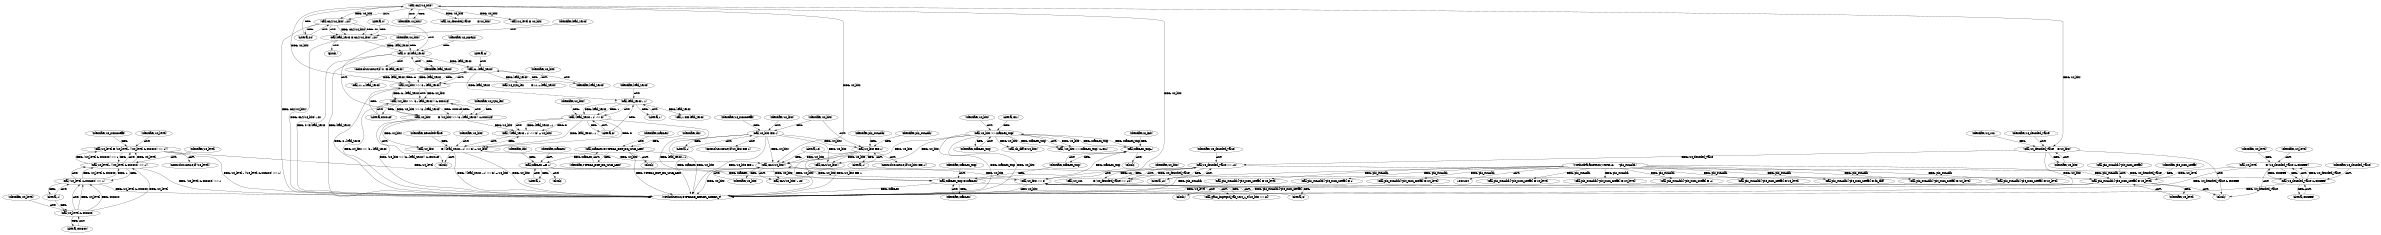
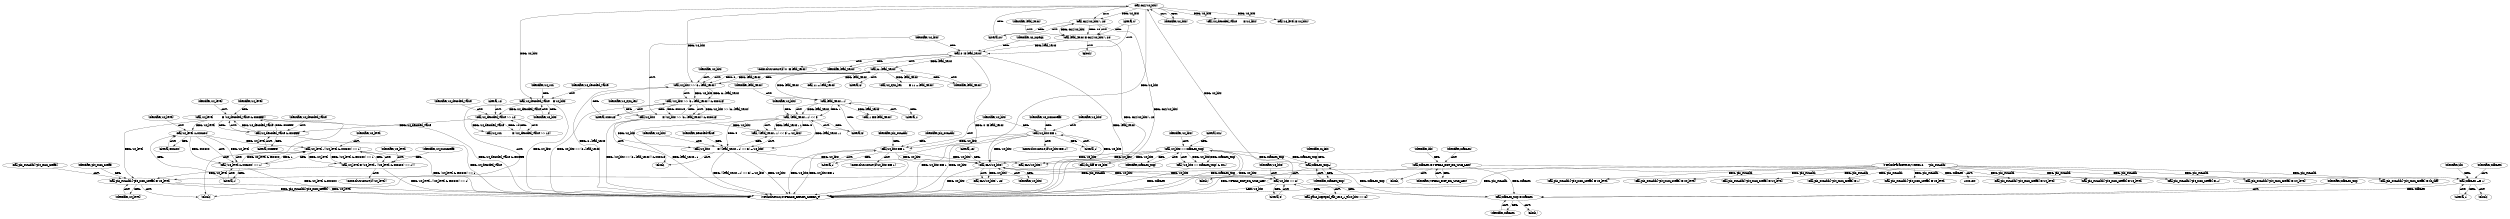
  digraph {
    n1 [label="(Call,pi2_outAddr[*pi4_num_coeffs] = u4_level)"]
    n2 [label="(Block,)"]
    n3 [label="(Identifier,u4_level)"]
    n4 [label="(MethodReturn,IMPEG2D_ERROR_CODES_T)"]
    n5 [label="(Call,u4_level = (u4_level - ((u4_level & 0x0800) << 1)))"]
    n6 [label="(Call,u4_level - ((u4_level & 0x0800) << 1))"]
    n7 [label="(ControlStructure,if (u4_level))"]
    n8 [label="(Call,(u4_level & 0x0800) << 1)"]
    n9 [label="(Literal,1)"]
    n10 [label="(Call,u4_level & 0x0800)"]
    n11 [label="(Literal,0x0800)"]
    n12 [label="(Call,u4_level           = (u4_decoded_value & 0x0FFF))"]
    n13 [label="(Call,u4_decoded_value & 0x0FFF)"]
    n14 [label="(Literal,0x0FFF)"]
    n15 [label="(Call,u4_decoded_value >> 12)"]
    n16 [label="(Literal,12)"]
    n17 [label="(Call,u4_run             = (u4_decoded_value >> 12))"]
    n18 [label="(Call,u4_decoded_value    = u4_bits)"]
    n19 [label="(Identifier,u4_bits)"]
    n20 [label="(Call,CLZ(u4_bits))"]
    n21 [label="(Call,CLZ(u4_bits))"]
    n22 [label="(Call,CLZ(u4_bits) - 20)"]
    n23 [label="(Call,u4_bits >> (6 - lead_zeros))"]
    n24 [label="(Identifier,u4_bits)"]
    n25 [label="(Call,u4_decoded_value        = u4_bits)"]
    n26 [label="(Call,u4_level = u4_bits)"]
    n27 [label="(Call,u4_bits >> 8)"]
    n28 [label="(Identifier,u4_bits)"]
    n29 [label="(Call,CLZ(u4_bits) - 15)"]
    n30 [label="(Call,lead_zeros = CLZ(u4_bits) - 20)"]
    n31 [label="(Literal,20)"]
    n32 [label="(Call,6 - lead_zeros)"]
    n33 [label="(Call,(u4_bits >> (6 - lead_zeros)) & 0x001F)"]
    n34 [label="(Literal,8)"]
    n35 [label="(Call,gau2_impeg2d_tab_zero_1_9[u4_bits >> 8])"]
    n36 [label="(Call,u4_bits         = ((lead_zeros - 1) << 5) + u4_bits)"]
    n37 [label="(Block,)"]
    n38 [label="(Call,((lead_zeros - 1) << 5) + u4_bits)"]
    n39 [label="(Call,(lead_zeros - 1) << 5)"]
    n40 [label="(Literal,5)"]
    n41 [label="(Call,lead_zeros - 1)"]
    n42 [label="(Call,1 == lead_zeros)"]
    n43 [label="(Literal,1)"]
    n44 [label="(Call,u4_sym_len         = 11 + lead_zeros)"]
    n45 [label="(Identifier,lead_zeros)"]
    n46 [label="(Call,11 + lead_zeros)"]
    n47 [label="(Call,0 != lead_zeros)"]
    n48 [label="(ControlStructure,if (0 != lead_zeros))"]
    n49 [label="(Identifier,lead_zeros)"]
    n50 [label="(Block,)"]
    n51 [label="(Call,u4_bits         = (u4_bits >> (6 - lead_zeros)) & 0x001F)"]
    n52 [label="(Literal,0x001F)"]
    n53 [label="(Call,u4_bits >> maxLen_tmp)"]
    n54 [label="(Call,maxLen_tmp--)"]
    n55 [label="(Identifier,maxLen_tmp)"]
    n56 [label="(Call,dc_diff = u4_bits)"]
    n57 [label="(Call,(u4_bits >> maxLen_tmp) & 0x1)"]
    n58 [label="(Call,CLZ(u4_bits))"]
    n59 [label="(Block,)"]
    n60 [label="(Identifier,maxLen_tmp)"]
    n61 [label="(Call,maxLen_tmp = maxLen)"]
    n62 [label="(Identifier,maxLen)"]
    n63 [label="(Block,)"]
    n64 [label="(Call,maxLen = MPEG2_DCT_DC_SIZE_LEN)"]
    n65 [label="(Call,maxLen += 1)"]
    n66 [label="(Block,)"]
    n67 [label="(Identifier,MPEG2_DCT_DC_SIZE_LEN)"]
    n68 [label="(Block,)"]
    n69 [label="(Literal,1)"]
    n70 [label="(Call,u4_bits == 1)"]
    n71 [label="(Literal,1)"]
    n72 [label="(ControlStructure,if(u4_bits == 1))"]
    n73 [label="(Call,u4_bits == 1)"]
    n74 [label="(Literal,1)"]
    n75 [label="(ControlStructure,if(u4_bits == 1))"]
    n76 [label="(MethodParameterIn,WORD16      *pi2_outAddr)"]
    n77 [label="(Call,pi2_outAddr[*pi4_num_coeffs] = u4_level)"]
    n78 [label="(Call,pi2_outAddr[*pi4_num_coeffs] = u4_level)"]
    n79 [label="(Call,pi2_outAddr[*pi4_num_coeffs] = -1)"]
    n80 [label="(Call,pi2_outAddr[*pi4_num_coeffs] = u4_level)"]
    n81 [label="(Call,pi2_outAddr[*pi4_num_coeffs] = dc_diff)"]
    n82 [label="(Call,pi2_outAddr[*pi4_num_coeffs] = u4_level)"]
    n83 [label="(Call,pi2_outAddr[*pi4_num_coeffs] = u4_level)"]
    n84 [label="(Call,pi2_outAddr[*pi4_num_coeffs] = u4_level)"]
    n85 [label="(Call,pi2_outAddr[*pi4_num_coeffs] = 1)"]
    n86 [label="(Call,pi2_outAddr[*pi4_num_coeffs] = u4_level)"]
    1000154
    n88 [label="(Identifier,pi2_outAddr)"]
    n89 [label="(Identifier,u4_numCoeffs)"]
    n90 [label="(Identifier,idx)"]
    n91 [label="(Identifier,u4_bits)"]
    n92 [label="(Identifier,u4_bits)"]
    n93 [label="(Identifier,u4_bits)"]
    n94 [label="(Identifier,u4_bits)"]
    n95 [label="(Literal,0)"]
    n96 [label="(Identifier,u4_level)"]
    n97 [label="(Identifier,u4_bits)"]
    n98 [label="(Identifier,maxLen_tmp)"]
    n99 [label="(Literal,15)"]
    n100 [label="(Identifier,lead_zeros)"]
    n101 [label="(Identifier,pi2_outAddr)"]
    n102 [label="(Literal,6)"]
    n103 [label="(Identifier,idx)"]
    n104 [label="(Call,pi2_outAddr[*pi4_num_coeffs])"]
    n105 [label="(Identifier,maxLen)"]
    n106 [label="(Identifier,u4_level)"]
    n107 [label="(Identifier,u4_bits)"]
    n108 [label="(Identifier,u4_sym_len)"]
    n109 [label="(Identifier,u4_run)"]
    n110 [label="(Identifier,u4_decoded_value)"]
    n111 [label="(Identifier,pi4_num_coeffs)"]
    n112 [label="(Identifier,DecodedValue)"]
    n113 [label="(Identifier,u4_level)"]
    n114 [label="(Identifier,m_iBit)"]
    n115 [label="(Identifier,u4_level)"]
    n116 [label="(Identifier,u4_bits)"]
    n117 [label="(Literal,0x1)"]
    n118 [label="(Identifier,u4_decoded_value)"]
    n119 [label="(Identifier,u4_level)"]
    n120 [label="(Identifier,u4_numCoeffs)"]
    n121 [label="(Identifier,lead_zeros)"]
    n122 [label="(Identifier,u2_mpeg2)"]
    n123 [label="(Identifier,maxLen)"]
    n124 [label="(Identifier,u4_decoded_value)"]
    n125 [label="(Identifier,u4_bits)"]
    n1 -> n2 [label="AST: "]
    n1 -> n3 [label="CFG: "]
    n1 -> n4 [label="DDG: pi2_outAddr[*pi4_num_coeffs]"]
    n1 -> n4 [label="DDG: u4_level"]
    n3 -> n1 [label="AST: "]
    n5 -> n1 [label="DDG: u4_level"]
    n5 -> n4 [label="DDG: u4_level - ((u4_level & 0x0800) << 1)"]
    n5 -> n6 [label="CFG: "]
    n5 -> n7 [label="AST: "]
    n6 -> n4 [label="DDG: (u4_level & 0x0800) << 1"]
    n6 -> n5 [label="AST: "]
    n6 -> n5 [label="DDG: u4_level"]
    n6 -> n5 [label="DDG: (u4_level & 0x0800) << 1"]
    n6 -> n8 [label="CFG: "]
    n8 -> n4 [label="DDG: u4_level & 0x0800"]
    n8 -> n6 [label="AST: "]
    n8 -> n6 [label="DDG: u4_level & 0x0800"]
    n8 -> n6 [label="DDG: 1"]
    n8 -> n9 [label="CFG: "]
    n9 -> n8 [label="AST: "]
    n9 -> n10 [label="CFG: "]
    n10 -> n6 [label="DDG: u4_level"]
    n10 -> n8 [label="AST: "]
    n10 -> n8 [label="DDG: u4_level"]
    n10 -> n8 [label="DDG: 0x0800"]
    n10 -> n11 [label="CFG: "]
    n11 -> n10 [label="AST: "]
    n12 -> n1 [label="DDG: u4_level"]
    n12 -> n2 [label="AST: "]
    n12 -> n4 [label="DDG: u4_decoded_value & 0x0FFF"]
+   n12 -> n10 [label="DDG: u4_level"]
    n12 -> n13 [label="CFG: "]
    n13 -> n4 [label="DDG: u4_decoded_value"]
    n13 -> n12 [label="AST: "]
    n13 -> n12 [label="DDG: u4_decoded_value"]
    n13 -> n12 [label="DDG: 0x0FFF"]
    n13 -> n14 [label="CFG: "]
    n14 -> n13 [label="AST: "]
    n15 -> n13 [label="DDG: u4_decoded_value"]
-   n15 -> n16 [label="CFG: "]
    n15 -> n17 [label="AST: "]
    n15 -> n17 [label="DDG: u4_decoded_value"]
    n15 -> n17 [label="DDG: 12"]
    n16 -> n15 [label="AST: "]
    n17 -> n15 [label="CFG: "]
    n18 -> n2 [label="AST: "]
    n18 -> n4 [label="DDG: u4_bits"]
    n18 -> n15 [label="DDG: u4_decoded_value"]
    n18 -> n19 [label="CFG: "]
    n19 -> n18 [label="AST: "]
    n20 -> n18 [label="DDG: u4_bits"]
    n20 -> n21 [label="DDG: u4_bits"]
    n20 -> n22 [label="AST: "]
    n20 -> n22 [label="DDG: u4_bits"]
    n20 -> n23 [label="DDG: u4_bits"]
    n20 -> n24 [label="CFG: "]
    n20 -> n25 [label="DDG: u4_bits"]
    n20 -> n26 [label="DDG: u4_bits"]
    n21 -> n4 [label="DDG: u4_bits"]
    n21 -> n27 [label="DDG: u4_bits"]
    n21 -> n28 [label="CFG: "]
    n21 -> n29 [label="AST: "]
    n21 -> n29 [label="DDG: u4_bits"]
    n22 -> n4 [label="DDG: CLZ(u4_bits)"]
    n22 -> n30 [label="AST: "]
    n22 -> n30 [label="DDG: CLZ(u4_bits)"]
    n22 -> n30 [label="DDG: 20"]
    n22 -> n31 [label="CFG: "]
    n23 -> n4 [label="DDG: 6 - lead_zeros"]
    n23 -> n32 [label="CFG: "]
    n23 -> n33 [label="AST: "]
    n23 -> n33 [label="DDG: u4_bits"]
    n23 -> n33 [label="DDG: 6 - lead_zeros"]
    n24 -> n20 [label="AST: "]
    n27 -> n4 [label="LEN: u4_bits"]
    n27 -> n20 [label="DDG: u4_bits"]
    n27 -> n21 [label="DDG: u4_bits"]
    n27 -> n34 [label="CFG: "]
    n27 -> n35 [label="AST: "]
    n28 -> n21 [label="AST: "]
    n30 -> n4 [label="DDG: CLZ(u4_bits) - 20"]
    n30 -> n47 [label="DDG: lead_zeros"]
    n30 -> n50 [label="AST: "]
    n31 -> n20 [label="CFG: "]
    n31 -> n22 [label="AST: "]
    n32 -> n23 [label="AST: "]
    n32 -> n23 [label="DDG: 6"]
    n32 -> n23 [label="DDG: lead_zeros"]
    n32 -> n41 [label="DDG: lead_zeros"]
    n32 -> n44 [label="DDG: lead_zeros"]
    n32 -> n45 [label="CFG: "]
    n32 -> n46 [label="DDG: lead_zeros"]
    n33 -> n4 [label="DDG: u4_bits >> (6 - lead_zeros)"]
    n33 -> n51 [label="AST: "]
    n33 -> n51 [label="DDG: u4_bits >> (6 - lead_zeros)"]
    n33 -> n51 [label="DDG: 0x001F"]
    n33 -> n52 [label="CFG: "]
    n34 -> n27 [label="AST: "]
    n35 -> n27 [label="CFG: "]
    n36 -> n4 [label="DDG: u4_bits"]
    n36 -> n4 [label="DDG: ((lead_zeros - 1) << 5) + u4_bits"]
    n36 -> n21 [label="DDG: u4_bits"]
    n36 -> n37 [label="AST: "]
    n36 -> n38 [label="CFG: "]
    n38 -> n36 [label="AST: "]
    n39 -> n4 [label="DDG: lead_zeros - 1"]
    n39 -> n36 [label="DDG: lead_zeros - 1"]
    n39 -> n36 [label="DDG: 5"]
    n39 -> n38 [label="AST: "]
    n39 -> n38 [label="DDG: lead_zeros - 1"]
    n39 -> n38 [label="DDG: 5"]
    n39 -> n40 [label="CFG: "]
    n40 -> n39 [label="AST: "]
    n40 -> n41 [label="CFG: "]
    n41 -> n39 [label="AST: "]
    n41 -> n39 [label="DDG: lead_zeros"]
    n41 -> n39 [label="DDG: 1"]
    n41 -> n42 [label="DDG: lead_zeros"]
    n41 -> n43 [label="CFG: "]
    n43 -> n41 [label="AST: "]
    n45 -> n32 [label="AST: "]
    n47 -> n4 [label="DDG: 0 != lead_zeros"]
    n47 -> n4 [label="DDG: lead_zeros"]
    n47 -> n32 [label="DDG: lead_zeros"]
    n47 -> n48 [label="AST: "]
    n47 -> n49 [label="CFG: "]
    n49 -> n47 [label="AST: "]
    n51 -> n4 [label="DDG: (u4_bits >> (6 - lead_zeros)) & 0x001F"]
    n51 -> n33 [label="CFG: "]
    n51 -> n36 [label="DDG: u4_bits"]
    n51 -> n37 [label="AST: "]
    n51 -> n38 [label="DDG: u4_bits"]
    n52 -> n23 [label="CFG: "]
    n52 -> n33 [label="AST: "]
    n53 -> n4 [label="DDG: maxLen_tmp"]
    n53 -> n4 [label="DDG: u4_bits"]
    n53 -> n21 [label="DDG: u4_bits"]
    n53 -> n54 [label="DDG: maxLen_tmp"]
    n53 -> n55 [label="CFG: "]
    n53 -> n56 [label="DDG: u4_bits"]
    n53 -> n57 [label="AST: "]
    n53 -> n57 [label="DDG: u4_bits"]
    n53 -> n57 [label="DDG: maxLen_tmp"]
    n53 -> n58 [label="DDG: u4_bits"]
    n54 -> n53 [label="DDG: maxLen_tmp"]
    n54 -> n59 [label="AST: "]
    n54 -> n60 [label="CFG: "]
    n55 -> n53 [label="AST: "]
    n60 -> n54 [label="AST: "]
    n60 -> n61 [label="CFG: "]
-   n61 -> n4 [label="DDG: maxLen"]
+   n57 -> n4 [label="DDG: maxLen"]
    n61 -> n54 [label="DDG: maxLen_tmp"]
    n61 -> n62 [label="CFG: "]
    n61 -> n63 [label="AST: "]
    n62 -> n61 [label="AST: "]
    n64 -> n4 [label="DDG: MPEG2_DCT_DC_SIZE_LEN"]
    n64 -> n61 [label="DDG: maxLen"]
    n64 -> n65 [label="DDG: maxLen"]
    n64 -> n66 [label="AST: "]
    n64 -> n67 [label="CFG: "]
    n65 -> n61 [label="DDG: maxLen"]
    n65 -> n68 [label="AST: "]
    n65 -> n69 [label="CFG: "]
    n67 -> n64 [label="AST: "]
    n69 -> n65 [label="AST: "]
    n70 -> n4 [label="DDG: u4_bits"]
    n70 -> n4 [label="DDG: u4_bits == 1"]
    n70 -> n21 [label="DDG: u4_bits"]
    n70 -> n58 [label="DDG: u4_bits"]
    n70 -> n71 [label="CFG: "]
    n70 -> n72 [label="AST: "]
    n71 -> n70 [label="AST: "]
    n73 -> n4 [label="DDG: u4_bits == 1"]
    n73 -> n4 [label="DDG: u4_bits"]
    n73 -> n21 [label="DDG: u4_bits"]
    n73 -> n58 [label="DDG: u4_bits"]
    n73 -> n70 [label="DDG: u4_bits"]
    n73 -> n74 [label="CFG: "]
    n73 -> n75 [label="AST: "]
    n74 -> n73 [label="AST: "]
    n76 -> n1 [label="DDG: pi2_outAddr"]
    n76 -> n4 [label="DDG: pi2_outAddr"]
    n76 -> n77 [label="DDG: pi2_outAddr"]
    n76 -> n78 [label="DDG: pi2_outAddr"]
    n76 -> n79 [label="DDG: pi2_outAddr"]
    n76 -> n80 [label="DDG: pi2_outAddr"]
    n76 -> n81 [label="DDG: pi2_outAddr"]
    n76 -> n82 [label="DDG: pi2_outAddr"]
    n76 -> n83 [label="DDG: pi2_outAddr"]
    n76 -> n84 [label="DDG: pi2_outAddr"]
    n76 -> n85 [label="DDG: pi2_outAddr"]
    n76 -> n86 [label="DDG: pi2_outAddr"]
    n76 -> 1000154 [label="AST: "]
    n88 -> n70 [label="CFG: "]
    n89 -> n73 [label="CFG: "]
    n90 -> n65 [label="CFG: "]
    n91 -> n53 [label="AST: "]
    n92 -> n23 [label="AST: "]
    n93 -> n73 [label="AST: "]
    n94 -> n70 [label="AST: "]
    n94 -> n73 [label="CFG: "]
    n95 -> n30 [label="CFG: "]
    n95 -> n47 [label="AST: "]
    n96 -> n6 [label="AST: "]
    n97 -> n39 [label="CFG: "]
    n98 -> n61 [label="AST: "]
    n99 -> n21 [label="CFG: "]
    n100 -> n30 [label="AST: "]
    n101 -> n70 [label="CFG: "]
-   n102 -> n32 [label="AST: "]
+   n32 -> n102 [label="AST: "]
    n103 -> n64 [label="CFG: "]
    n104 -> n1 [label="AST: "]
    n105 -> n64 [label="AST: "]
    n106 -> n12 [label="AST: "]
    n107 -> n27 [label="AST: "]
    n108 -> n51 [label="CFG: "]
    n109 -> n18 [label="CFG: "]
    n110 -> n13 [label="AST: "]
    n111 -> n1 [label="CFG: "]
    n112 -> n36 [label="CFG: "]
    n113 -> n5 [label="AST: "]
    n114 -> n54 [label="CFG: "]
    n115 -> n12 [label="CFG: "]
    n116 -> n47 [label="CFG: "]
    n116 -> n51 [label="AST: "]
    n117 -> n53 [label="CFG: "]
    n118 -> n15 [label="AST: "]
    n119 -> n10 [label="AST: "]
    n120 -> n5 [label="CFG: "]
    n121 -> n41 [label="AST: "]
    n122 -> n47 [label="CFG: "]
    n123 -> n65 [label="AST: "]
    n124 -> n18 [label="AST: "]
    n125 -> n36 [label="AST: "]
  }
